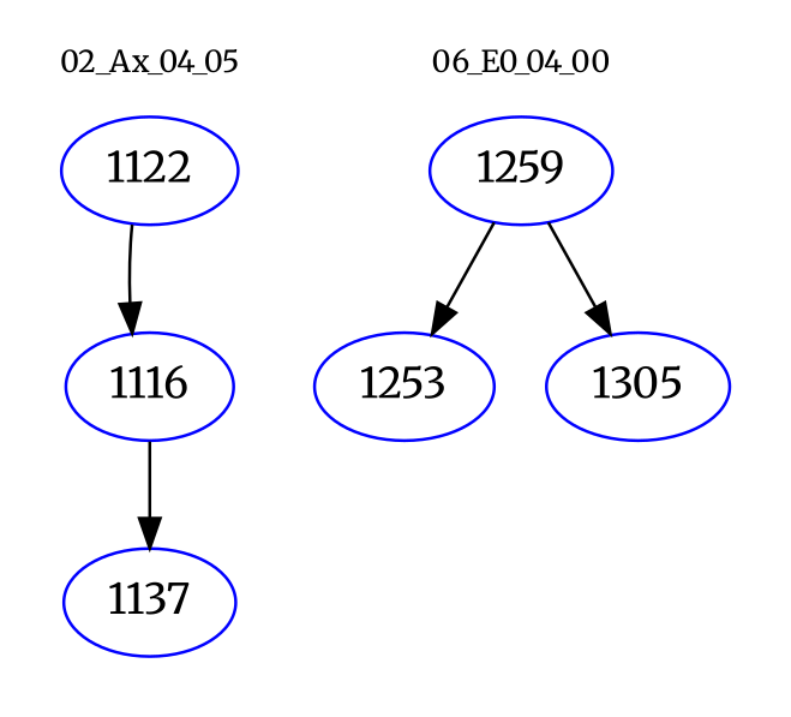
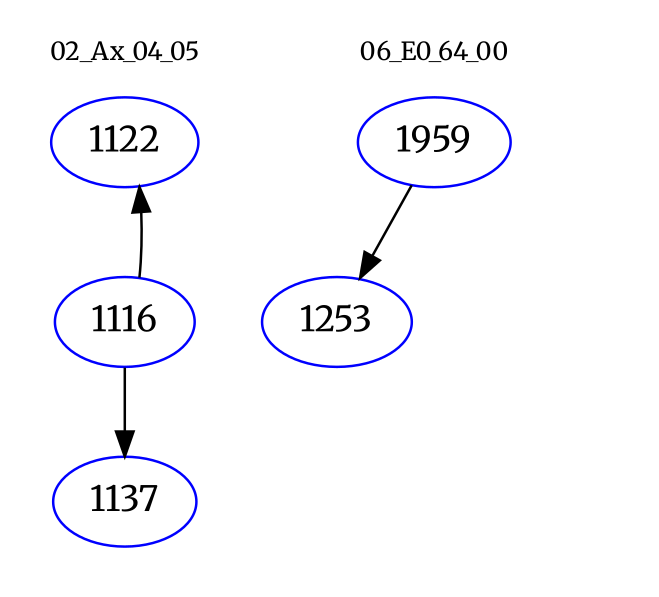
  digraph {
    fontname=Merriweather
    node [color=blue fontname=Merriweather]
    edge [color=black fontname=Merriweather]
    n1 [label=1122]
    n2 [label=1116]
    n3 [label=1137]
-   n4 [label=1259]
+   n4 [label=1959]
    n5 [label=1253]
-   n6 [label=1305]
    subgraph cluster_1 {
      color=white
      fontsize=10
      label="02_Ax_04_05"
      n1
      n2
      n3
    }
    subgraph cluster_2 {
      color=white
      fontsize=10
-     label="06_E0_04_00"
+     label="06_E0_64_00"
      n4
      n5
-     n6
    }
-   n1 -> n2
+   n2 -> n1
    n2 -> n3
    n4 -> n5
-   n4 -> n6
  }
